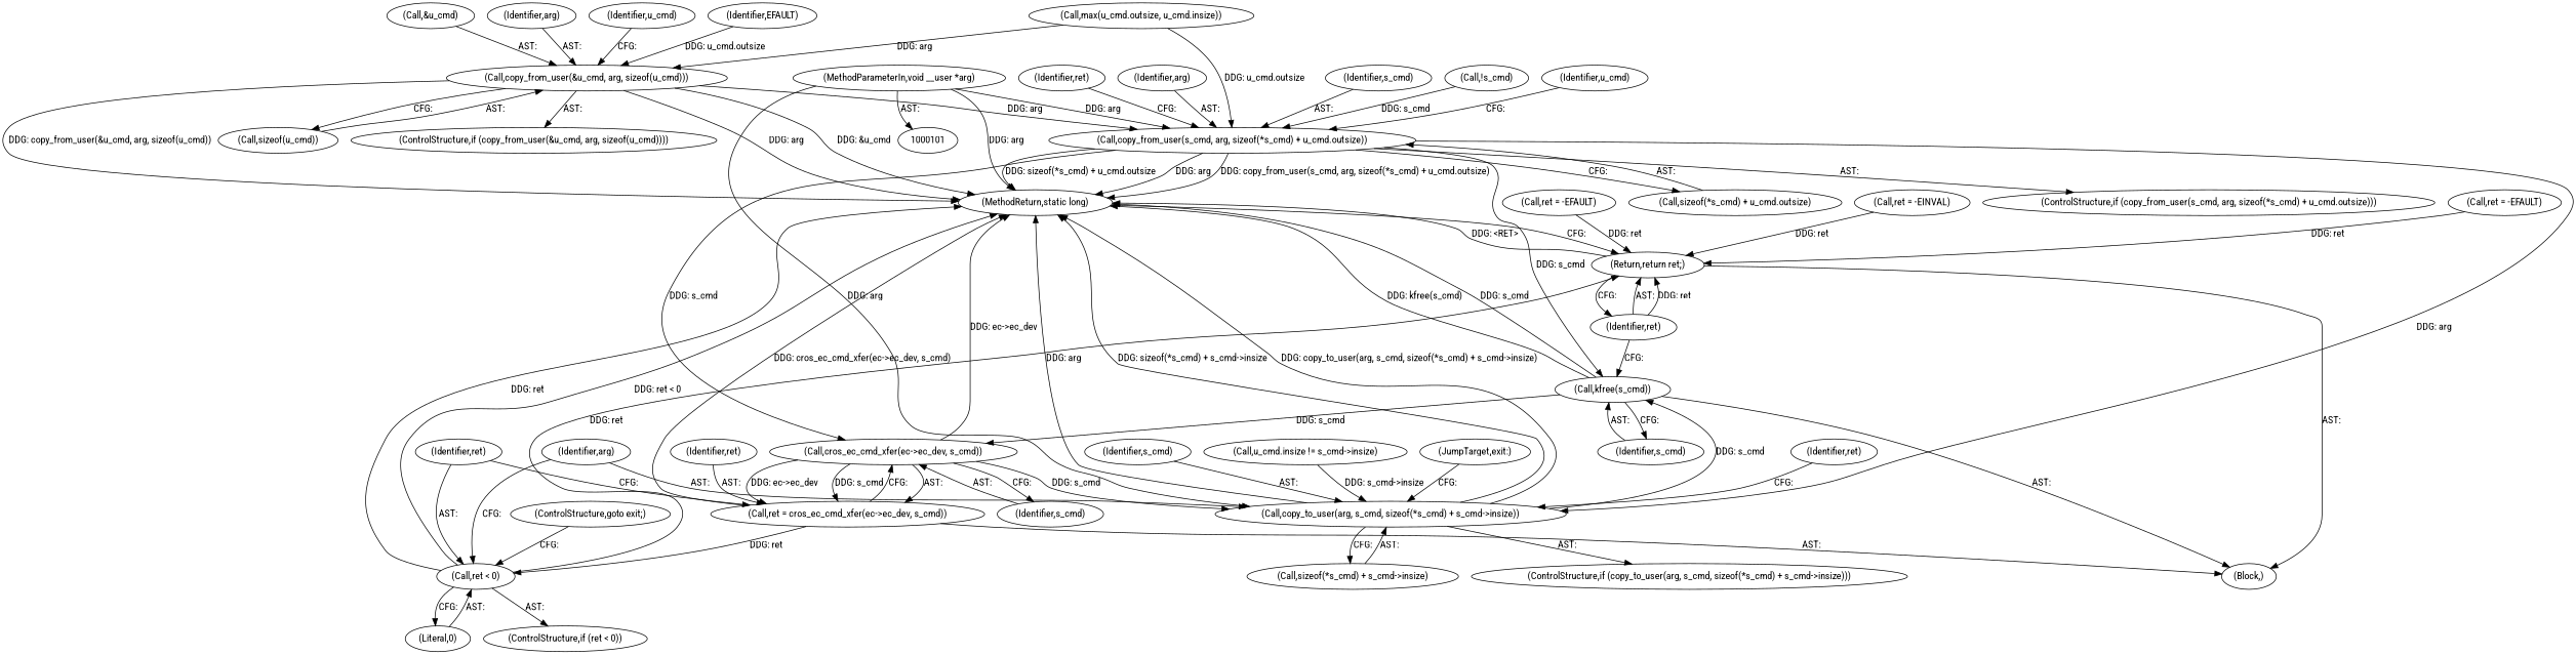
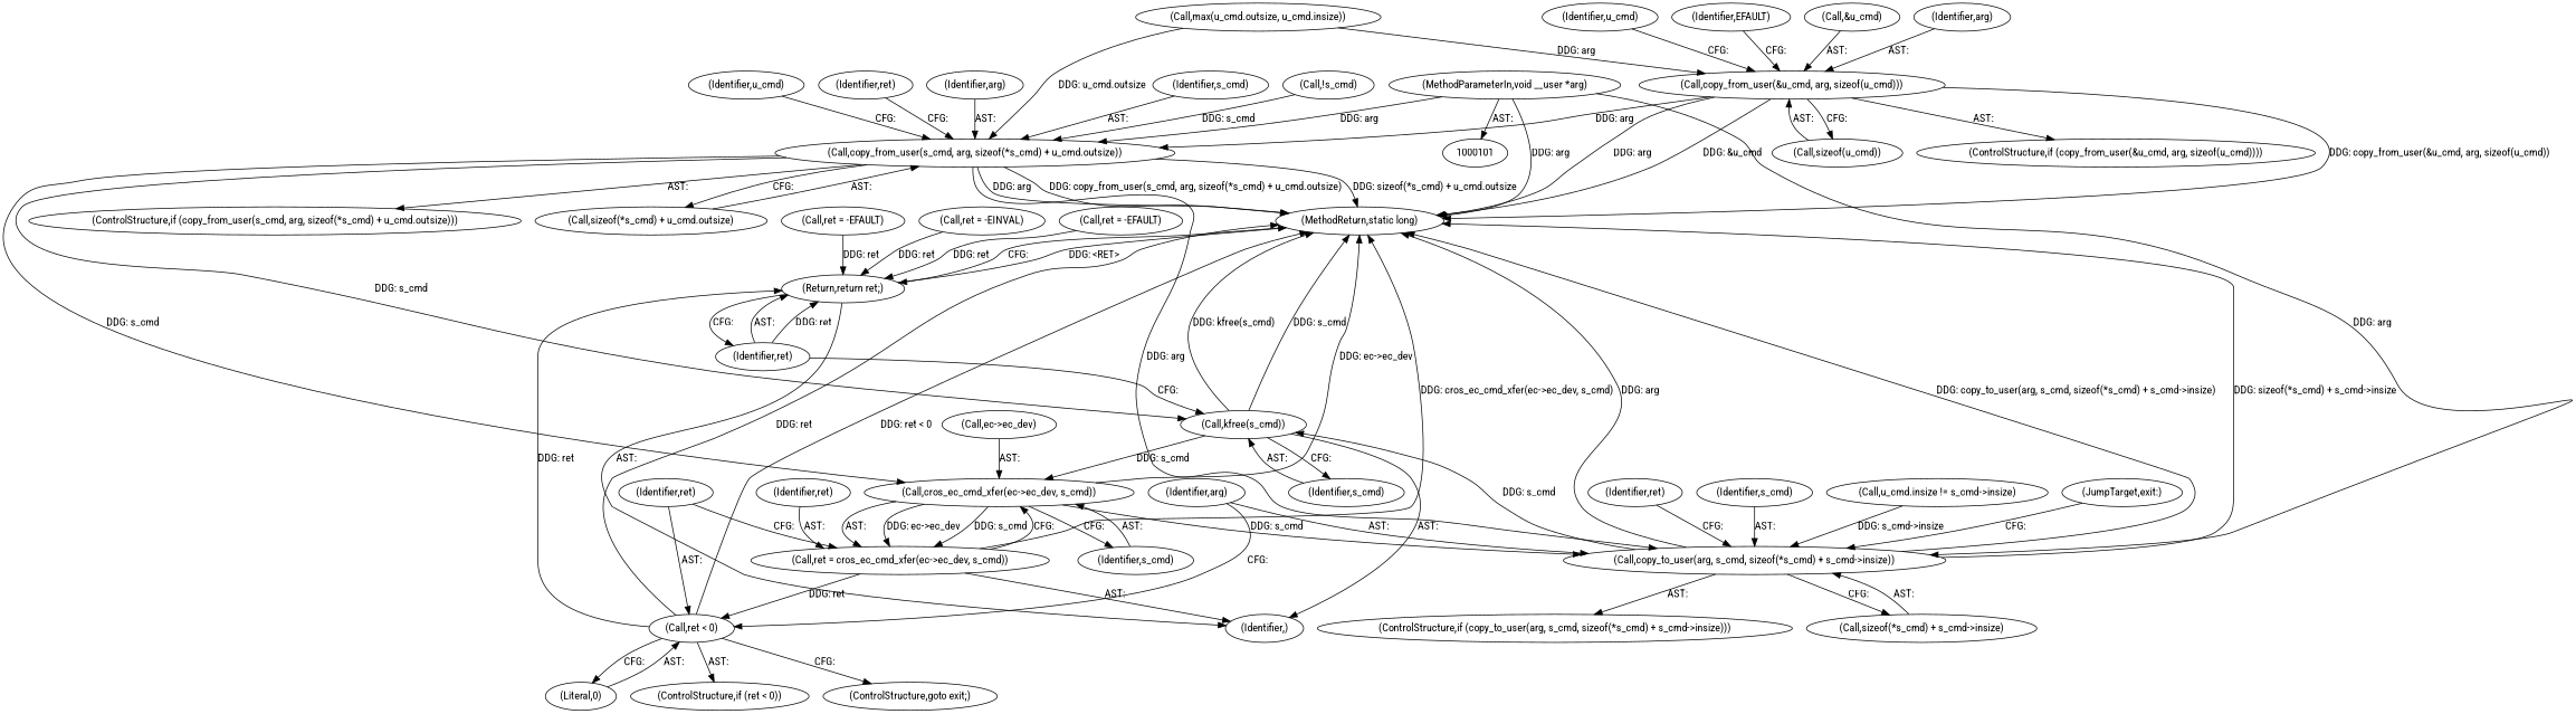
  digraph {
    fontname="Roboto Condensed"
    node [fontname="Roboto Condensed"]
    edge [fontname="Roboto Condensed"]
    n1 [label="(Call,copy_from_user(&u_cmd, arg, sizeof(u_cmd)))"]
    n2 [label="(Call,copy_from_user(s_cmd, arg, sizeof(*s_cmd) + u_cmd.outsize))"]
    n3 [label="(MethodReturn,static long)"]
    n4 [label="(Call,sizeof(u_cmd))"]
    n5 [label="(ControlStructure,if (copy_from_user(&u_cmd, arg, sizeof(u_cmd))))"]
    n6 [label="(Call,copy_to_user(arg, s_cmd, sizeof(*s_cmd) + s_cmd->insize))"]
    n7 [label="(Call,cros_ec_cmd_xfer(ec->ec_dev, s_cmd))"]
    n8 [label="(Call,kfree(s_cmd))"]
    n9 [label="(ControlStructure,if (copy_from_user(s_cmd, arg, sizeof(*s_cmd) + u_cmd.outsize)))"]
    n10 [label="(Call,sizeof(*s_cmd) + u_cmd.outsize)"]
    n11 [label="(Return,return ret;)"]
    n12 [label="(MethodParameterIn,void __user *arg)"]
    1000101
    n14 [label="(ControlStructure,if (copy_to_user(arg, s_cmd, sizeof(*s_cmd) + s_cmd->insize)))"]
    n15 [label="(Call,sizeof(*s_cmd) + s_cmd->insize)"]
    n16 [label="(Call,ret = cros_ec_cmd_xfer(ec->ec_dev, s_cmd))"]
    n17 [label="(Identifier,s_cmd)"]
-   n18 [label="(Block,)"]
+   n18 [label="(Identifier,)"]
    n19 [label="(Identifier,s_cmd)"]
    n20 [label="(Call,ret < 0)"]
    n21 [label="(Literal,0)"]
    n22 [label="(ControlStructure,if (ret < 0))"]
    n23 [label="(Identifier,ret)"]
    n24 [label="(Call,ret = -EFAULT)"]
    n25 [label="(Call,ret = -EINVAL)"]
    n26 [label="(Identifier,u_cmd)"]
    n27 [label="(Identifier,ret)"]
    n28 [label="(Identifier,u_cmd)"]
    n29 [label="(Call,ret = -EFAULT)"]
    n30 [label="(Identifier,ret)"]
    n31 [label="(Identifier,s_cmd)"]
    n32 [label="(Call,u_cmd.insize != s_cmd->insize)"]
    n33 [label="(Identifier,arg)"]
    n34 [label="(Identifier,EFAULT)"]
    n35 [label="(Call,max(u_cmd.outsize, u_cmd.insize))"]
    n36 [label="(Call,&u_cmd)"]
    n37 [label="(Identifier,s_cmd)"]
    n38 [label="(Identifier,arg)"]
+   n39 [label="(Call,ec->ec_dev)"]
    n40 [label="(ControlStructure,goto exit;)"]
    n41 [label="(Identifier,arg)"]
    n42 [label="(Call,!s_cmd)"]
    n43 [label="(Identifier,ret)"]
    n44 [label="(Identifier,ret)"]
    n45 [label="(JumpTarget,exit:)"]
    n1 -> n2 [label="DDG: arg"]
    n1 -> n3 [label="DDG: arg"]
    n1 -> n3 [label="DDG: &u_cmd"]
    n1 -> n3 [label="DDG: copy_from_user(&u_cmd, arg, sizeof(u_cmd))"]
    n1 -> n4 [label="CFG: "]
    n1 -> n5 [label="AST: "]
    n2 -> n3 [label="DDG: arg"]
    n2 -> n3 [label="DDG: copy_from_user(s_cmd, arg, sizeof(*s_cmd) + u_cmd.outsize)"]
    n2 -> n3 [label="DDG: sizeof(*s_cmd) + u_cmd.outsize"]
    n2 -> n6 [label="DDG: arg"]
    n2 -> n7 [label="DDG: s_cmd"]
    n2 -> n8 [label="DDG: s_cmd"]
    n2 -> n9 [label="AST: "]
    n2 -> n10 [label="CFG: "]
    n3 -> n11 [label="CFG: "]
    n4 -> n1 [label="AST: "]
    n6 -> n3 [label="DDG: sizeof(*s_cmd) + s_cmd->insize"]
    n6 -> n3 [label="DDG: arg"]
    n6 -> n3 [label="DDG: copy_to_user(arg, s_cmd, sizeof(*s_cmd) + s_cmd->insize)"]
    n6 -> n8 [label="DDG: s_cmd"]
    n6 -> n14 [label="AST: "]
    n6 -> n15 [label="CFG: "]
    n7 -> n3 [label="DDG: ec->ec_dev"]
    n7 -> n6 [label="DDG: s_cmd"]
    n7 -> n16 [label="AST: "]
    n7 -> n16 [label="DDG: ec->ec_dev"]
    n7 -> n16 [label="DDG: s_cmd"]
    n7 -> n17 [label="CFG: "]
    n8 -> n3 [label="DDG: kfree(s_cmd)"]
    n8 -> n3 [label="DDG: s_cmd"]
    n8 -> n7 [label="DDG: s_cmd"]
    n8 -> n18 [label="AST: "]
    n8 -> n19 [label="CFG: "]
    n10 -> n2 [label="AST: "]
    n11 -> n3 [label="DDG: <RET>"]
    n11 -> n18 [label="AST: "]
    n11 -> n23 [label="CFG: "]
    n12 -> n2 [label="DDG: arg"]
    n12 -> n3 [label="DDG: arg"]
    n12 -> n6 [label="DDG: arg"]
    n12 -> 1000101 [label="AST: "]
    n15 -> n6 [label="AST: "]
    n16 -> n3 [label="DDG: cros_ec_cmd_xfer(ec->ec_dev, s_cmd)"]
    n16 -> n7 [label="CFG: "]
    n16 -> n18 [label="AST: "]
    n16 -> n20 [label="DDG: ret"]
    n17 -> n7 [label="AST: "]
    n19 -> n8 [label="AST: "]
    n20 -> n3 [label="DDG: ret"]
    n20 -> n3 [label="DDG: ret < 0"]
    n20 -> n11 [label="DDG: ret"]
    n20 -> n21 [label="CFG: "]
    n20 -> n22 [label="AST: "]
    n21 -> n20 [label="AST: "]
    n23 -> n8 [label="CFG: "]
    n23 -> n11 [label="AST: "]
    n23 -> n11 [label="DDG: ret"]
    n24 -> n11 [label="DDG: ret"]
    n25 -> n11 [label="DDG: ret"]
    n26 -> n2 [label="CFG: "]
    n27 -> n6 [label="CFG: "]
    n28 -> n1 [label="CFG: "]
    n29 -> n11 [label="DDG: ret"]
    n30 -> n2 [label="CFG: "]
    n31 -> n6 [label="AST: "]
    n32 -> n6 [label="DDG: s_cmd->insize"]
    n33 -> n2 [label="AST: "]
-   n34 -> n1 [label="DDG: u_cmd.outsize"]
+   n34 -> n1 [label="CFG: "]
    n35 -> n1 [label="DDG: arg"]
    n35 -> n2 [label="DDG: u_cmd.outsize"]
    n36 -> n1 [label="AST: "]
    n37 -> n2 [label="AST: "]
    n38 -> n6 [label="AST: "]
    n38 -> n20 [label="CFG: "]
-   n40 -> n20 [label="CFG: "]
+   n39 -> n7 [label="AST: "]
+   n20 -> n40 [label="CFG: "]
    n41 -> n1 [label="AST: "]
    n42 -> n2 [label="DDG: s_cmd"]
    n43 -> n16 [label="AST: "]
    n44 -> n16 [label="CFG: "]
    n44 -> n20 [label="AST: "]
    n45 -> n6 [label="CFG: "]
  }
